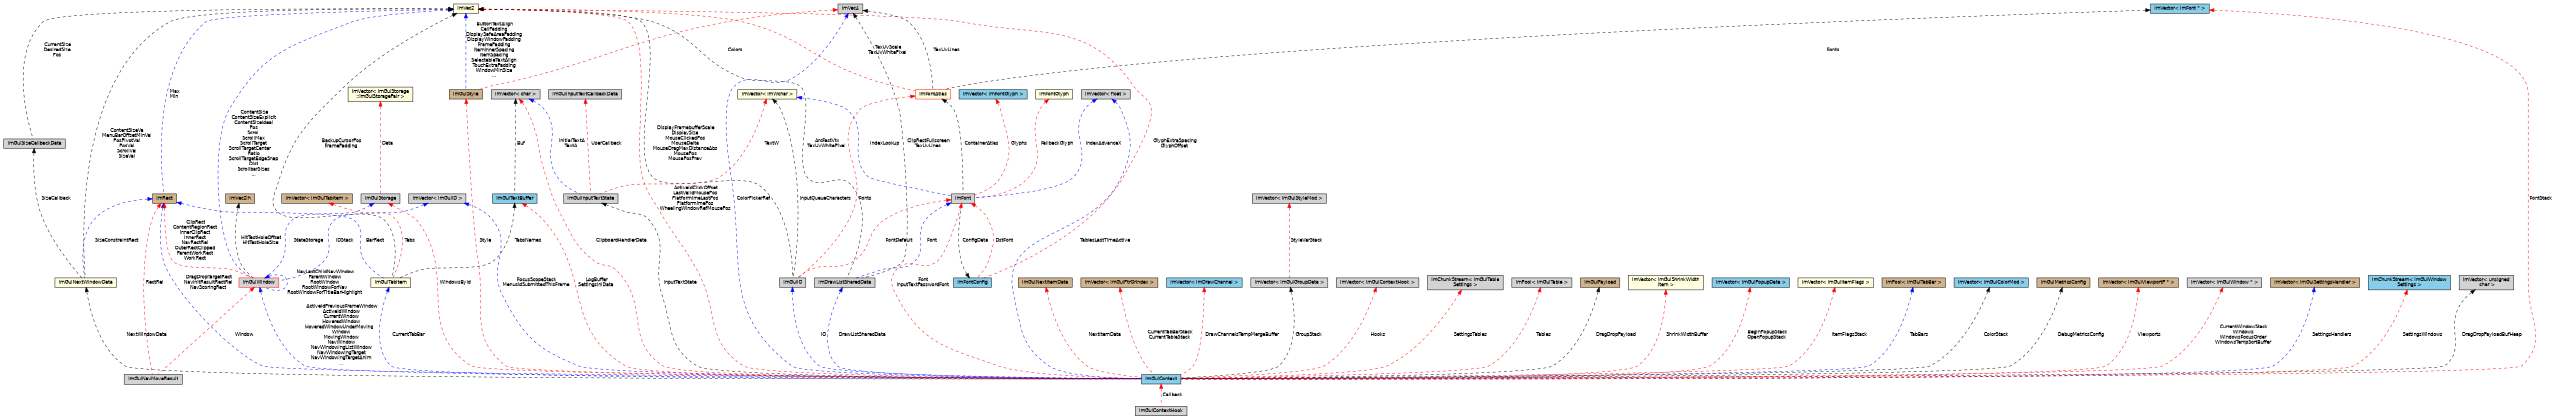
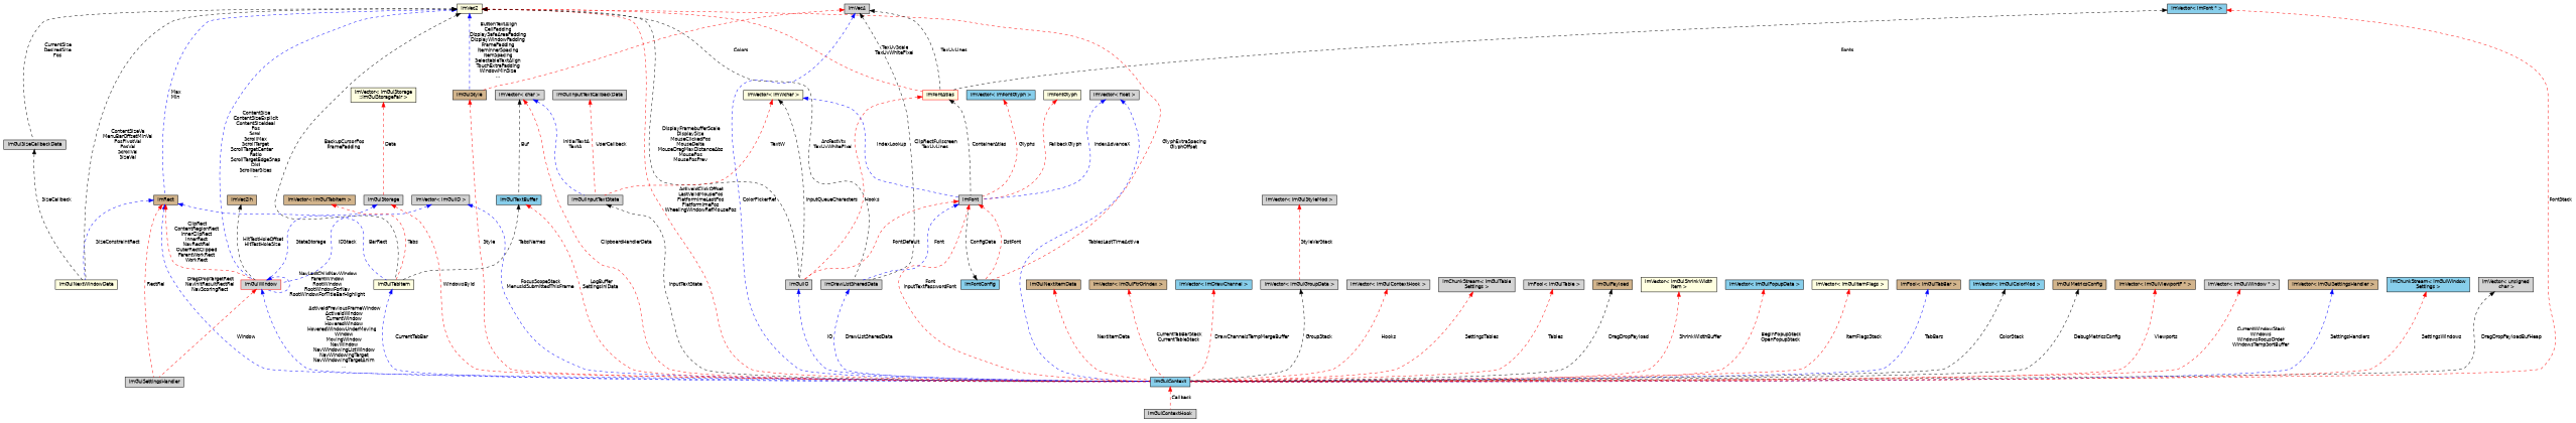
  digraph {
    rankdir=TB
    node [color=black fillcolor=lightgrey fontname=Helvetica fontsize=10 shape=record style=filled]
    edge [color=red dir=back fontname=Helvetica fontsize=10 labelfontname=Helvetica labelfontsize=10 style=dashed]
    n1 [fontcolor=black height=0.2 label=ImGuiContextHook width=0.4]
    n2 [fillcolor=skyblue height=0.2 label=ImGuiContext width=0.4]
    n3 [height=0.2 label="ImVector\< unsigned\l char \>" width=0.4]
-   n4 [height=0.2 label=ImGuiNavMoveResult width=0.4]
+   n4 [height=0.2 label=ImGuiSettingsHandler width=0.4]
    n5 [fillcolor=tan height=0.2 label=ImRect width=0.4]
    n6 [color=red height=0.2 label=ImGuiWindow width=0.4]
    n7 [fillcolor=lightyellow height=0.2 label=ImGuiTabItem width=0.4]
    n8 [fillcolor=lightyellow height=0.2 label=ImGuiNextWindowData width=0.4]
    n9 [fillcolor=lightyellow height=0.2 label=ImVec2 width=0.4]
    n10 [height=0.2 label=ImGuiIO width=0.4]
    n11 [color=red fillcolor=lightyellow height=0.2 label=ImFontAtlas width=0.4]
    n12 [fillcolor=skyblue height=0.2 label=ImFontConfig width=0.4]
    n13 [height=0.2 label=ImDrawListSharedData width=0.4]
    n14 [fillcolor=tan height=0.2 label=ImGuiStyle width=0.4]
    n15 [height=0.2 label=ImGuiSizeCallbackData width=0.4]
    n16 [height=0.2 label=ImFont width=0.4]
    n17 [fillcolor=tan height=0.2 label=ImVec2ih width=0.4]
    n18 [height=0.2 label=ImGuiStorage width=0.4]
    n19 [fillcolor=lightyellow height=0.2 label="ImVector\< ImGuiStorage\l::ImGuiStoragePair \>" width=0.4]
    n20 [height=0.2 label="ImVector\< ImGuiID \>" width=0.4]
    n21 [fillcolor=skyblue height=0.2 label="ImVector\< ImFont * \>" width=0.4]
    n22 [fillcolor=tan height=0.2 label=ImGuiNextItemData width=0.4]
    n23 [fillcolor=tan height=0.2 label="ImVector\< ImGuiPtrOrIndex \>" width=0.4]
    n24 [height=0.2 label=ImGuiInputTextState width=0.4]
    n25 [height=0.2 label=ImGuiInputTextCallbackData width=0.4]
    n26 [height=0.2 label="ImVector\< char \>" width=0.4]
    n27 [fillcolor=skyblue height=0.2 label=ImGuiTextBuffer width=0.4]
    n28 [fillcolor=lightyellow height=0.2 label="ImVector\< ImWchar \>" width=0.4]
    n29 [fillcolor=skyblue height=0.2 label="ImVector\< ImDrawChannel \>" width=0.4]
    n30 [height=0.2 label="ImVector\< ImGuiGroupData \>" width=0.4]
    n31 [height=0.2 label="ImVector\< ImGuiContextHook \>" width=0.4]
    n32 [height=0.2 label=ImVec4 width=0.4]
    n33 [fillcolor=tan height=0.2 label="ImVector\< ImGuiTabItem \>" width=0.4]
    n34 [height=0.2 label="ImChunkStream\< ImGuiTable\lSettings \>" width=0.4]
    n35 [height=0.2 label="ImPool\< ImGuiTable \>" width=0.4]
    n36 [fillcolor=skyblue height=0.2 label="ImVector\< ImFontGlyph \>" width=0.4]
    n37 [fillcolor=lightyellow height=0.2 label=ImFontGlyph width=0.4]
    n38 [height=0.2 label="ImVector\< float \>" width=0.4]
    n39 [fillcolor=tan height=0.2 label=ImGuiPayload width=0.4]
    n40 [fillcolor=lightyellow height=0.2 label="ImVector\< ImGuiShrinkWidth\lItem \>" width=0.4]
    n41 [fillcolor=skyblue height=0.2 label="ImVector\< ImGuiPopupData \>" width=0.4]
    n42 [fillcolor=lightyellow height=0.2 label="ImVector\< ImGuiItemFlags \>" width=0.4]
    n43 [fillcolor=tan height=0.2 label="ImPool\< ImGuiTabBar \>" width=0.4]
    n44 [fillcolor=skyblue height=0.2 label="ImVector\< ImGuiColorMod \>" width=0.4]
    n45 [fillcolor=tan height=0.2 label=ImGuiMetricsConfig width=0.4]
    n46 [fillcolor=tan height=0.2 label="ImVector\< ImGuiViewportP * \>" width=0.4]
    n47 [height=0.2 label="ImVector\< ImGuiStyleMod \>" width=0.4]
    n48 [height=0.2 label="ImVector\< ImGuiWindow * \>" width=0.4]
    n49 [fillcolor=tan height=0.2 label="ImVector\< ImGuiSettingsHandler \>" width=0.4]
    n50 [fillcolor=skyblue height=0.2 label="ImChunkStream\< ImGuiWindow\lSettings \>" width=0.4]
    n2 -> n1 [label=" Callback"]
    n3 -> n2 [color=black label=" DragDropPayloadBufHeap"]
    n5 -> n2 [color=blue label=" DragDropTargetRect\nNavInitResultRectRel\nNavScoringRect"]
    n5 -> n4 [label=" RectRel"]
    n5 -> n6 [label=" ClipRect\nContentRegionRect\nInnerClipRect\nInnerRect\nNavRectRel\nOuterRectClipped\nParentWorkRect\nWorkRect"]
    n5 -> n7 [color=blue label=" BarRect"]
    n5 -> n8 [color=blue label=" SizeConstraintRect"]
    n6 -> n2 [color=blue label=" ActiveIdPreviousFrameWindow\nActiveIdWindow\nCurrentWindow\nHoveredWindow\nHoveredWindowUnderMoving\lWindow\nMovingWindow\nNavWindow\nNavWindowingListWindow\nNavWindowingTarget\nNavWindowingTargetAnim\n..."]
    n6 -> n4 [label=" Window"]
    n6 -> n6 [color=blue label=" NavLastChildNavWindow\nParentWindow\nRootWindow\nRootWindowForNav\nRootWindowForTitleBarHighlight"]
    n7 -> n2 [color=blue label=" CurrentTabBar"]
-   n8 -> n2 [color=black label=" NextWindowData"]
    n9 -> n2 [label=" ActiveIdClickOffset\nLastValidMousePos\nPlatformImeLastPos\nPlatformImePos\nWheelingWindowRefMousePos"]
    n9 -> n5 [color=blue label=" Max\nMin"]
    n9 -> n6 [color=blue label=" ContentSize\nContentSizeExplicit\nContentSizeIdeal\nPos\nScroll\nScrollMax\nScrollTarget\nScrollTargetCenter\lRatio\nScrollTargetEdgeSnap\lDist\nScrollbarSizes\n..."]
    n9 -> n7 [color=black label=" BackupCursorPos\nFramePadding"]
    n9 -> n8 [color=black label=" ContentSizeVal\nMenuBarOffsetMinVal\nPosPivotVal\nPosVal\nScrollVal\nSizeVal"]
    n9 -> n10 [color=black label=" DisplayFramebufferScale\nDisplaySize\nMouseClickedPos\nMouseDelta\nMouseDragMaxDistanceAbs\nMousePos\nMousePosPrev"]
    n9 -> n11 [label=" TexUvScale\nTexUvWhitePixel"]
    n9 -> n12 [label=" GlyphExtraSpacing\nGlyphOffset"]
    n9 -> n13 [color=black label=" ArcFastVtx\nTexUvWhitePixel"]
    n9 -> n14 [color=blue label=" ButtonTextAlign\nCellPadding\nDisplaySafeAreaPadding\nDisplayWindowPadding\nFramePadding\nItemInnerSpacing\nItemSpacing\nSelectableTextAlign\nTouchExtraPadding\nWindowMinSize\n..."]
    n9 -> n15 [color=black label=" CurrentSize\nDesiredSize\nPos"]
    n10 -> n2 [color=blue label=" IO"]
-   n11 -> n10 [label=" Fonts"]
+   n11 -> n10 [label=" Hooks"]
    n11 -> n16 [color=black label=" ContainerAtlas"]
    n12 -> n16 [color=black label=" ConfigData"]
    n13 -> n2 [color=blue label=" DrawListSharedData"]
    n14 -> n2 [label=" Style"]
    n15 -> n8 [color=black label=" SizeCallback"]
    n16 -> n2 [label=" Font\nInputTextPasswordFont"]
    n16 -> n10 [label=" FontDefault"]
    n16 -> n12 [label=" DstFont"]
    n16 -> n13 [color=blue label=" Font"]
    n17 -> n6 [color=black label=" HitTestHoleOffset\nHitTestHoleSize"]
    n18 -> n2 [label=" WindowsById"]
    n18 -> n6 [color=blue label=" StateStorage"]
    n19 -> n18 [label=" Data"]
    n20 -> n2 [color=blue label=" FocusScopeStack\nMenusIdSubmittedThisFrame"]
    n20 -> n6 [color=blue label=" IDStack"]
    n21 -> n2 [label=" FontStack"]
    n21 -> n11 [color=black label=" Fonts"]
    n22 -> n2 [label=" NextItemData"]
    n23 -> n2 [label=" CurrentTabBarStack\nCurrentTableStack"]
    n24 -> n2 [color=black label=" InputTextState"]
    n25 -> n24 [label=" UserCallback"]
    n26 -> n2 [label=" ClipboardHandlerData"]
    n26 -> n24 [color=blue label=" InitialTextA\nTextA"]
    n26 -> n27 [color=black label=" Buf"]
    n27 -> n2 [label=" LogBuffer\nSettingsIniData"]
    n27 -> n7 [color=black label=" TabsNames"]
    n28 -> n10 [color=black label=" InputQueueCharacters"]
    n28 -> n16 [color=blue label=" IndexLookup"]
    n28 -> n24 [label=" TextW"]
    n29 -> n2 [label=" DrawChannelsTempMergeBuffer"]
    n30 -> n2 [color=black label=" GroupStack"]
    n31 -> n2 [label=" Hooks"]
    n32 -> n2 [color=blue label=" ColorPickerRef"]
    n32 -> n11 [color=black label=" TexUvLines"]
    n32 -> n13 [color=black label=" ClipRectFullscreen\nTexUvLines"]
    n32 -> n14 [label=" Colors"]
    n33 -> n7 [label=" Tabs"]
    n34 -> n2 [label=" SettingsTables"]
    n35 -> n2 [label=" Tables"]
    n36 -> n16 [label=" Glyphs"]
    n37 -> n16 [label=" FallbackGlyph"]
    n38 -> n2 [color=blue label=" TablesLastTimeActive"]
    n38 -> n16 [color=blue label=" IndexAdvanceX"]
    n39 -> n2 [color=black label=" DragDropPayload"]
    n40 -> n2 [label=" ShrinkWidthBuffer"]
    n41 -> n2 [label=" BeginPopupStack\nOpenPopupStack"]
    n42 -> n2 [label=" ItemFlagsStack"]
    n43 -> n2 [color=blue label=" TabBars"]
    n44 -> n2 [color=black label=" ColorStack"]
    n45 -> n2 [color=black label=" DebugMetricsConfig"]
    n46 -> n2 [label=" Viewports"]
    n47 -> n30 [label=" StyleVarStack"]
    n48 -> n2 [label=" CurrentWindowStack\nWindows\nWindowsFocusOrder\nWindowsTempSortBuffer"]
    n49 -> n2 [color=blue label=" SettingsHandlers"]
    n50 -> n2 [label=" SettingsWindows"]
  }
